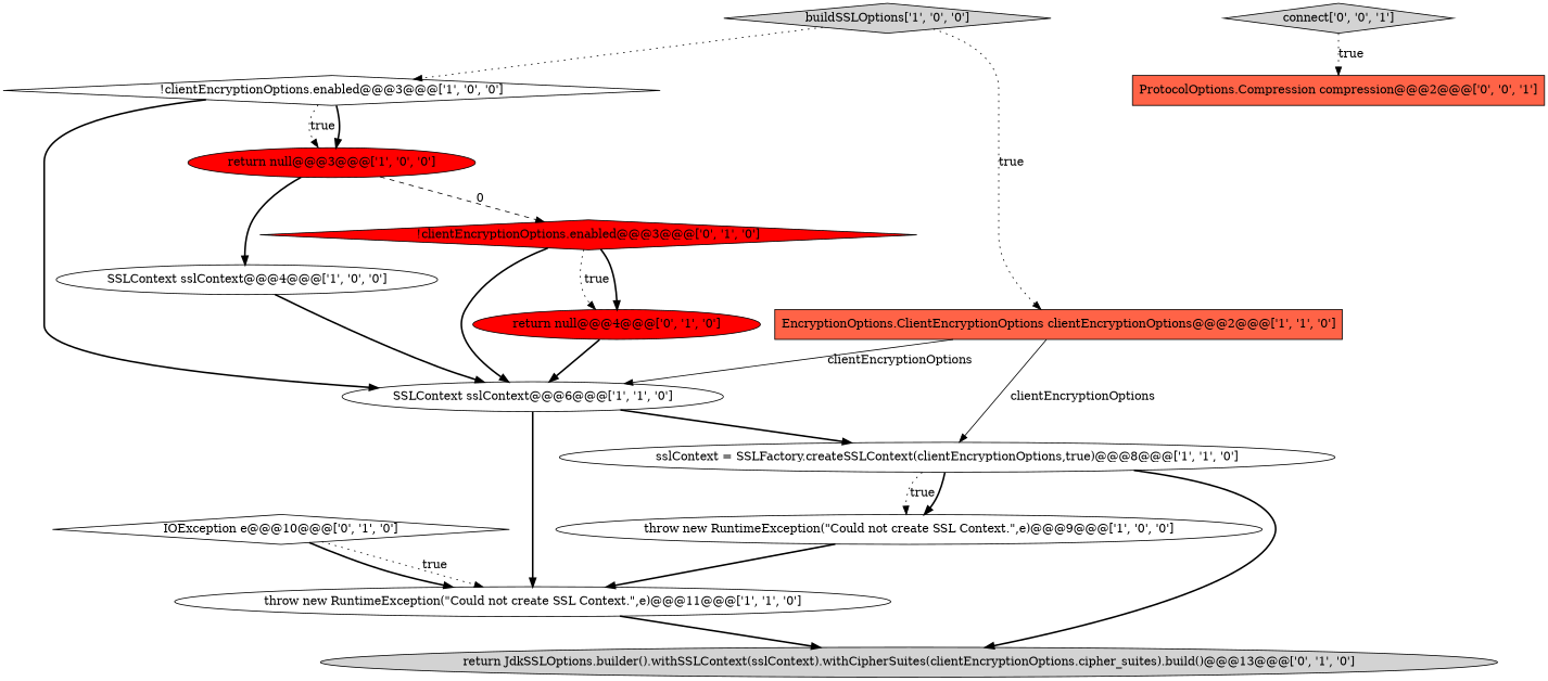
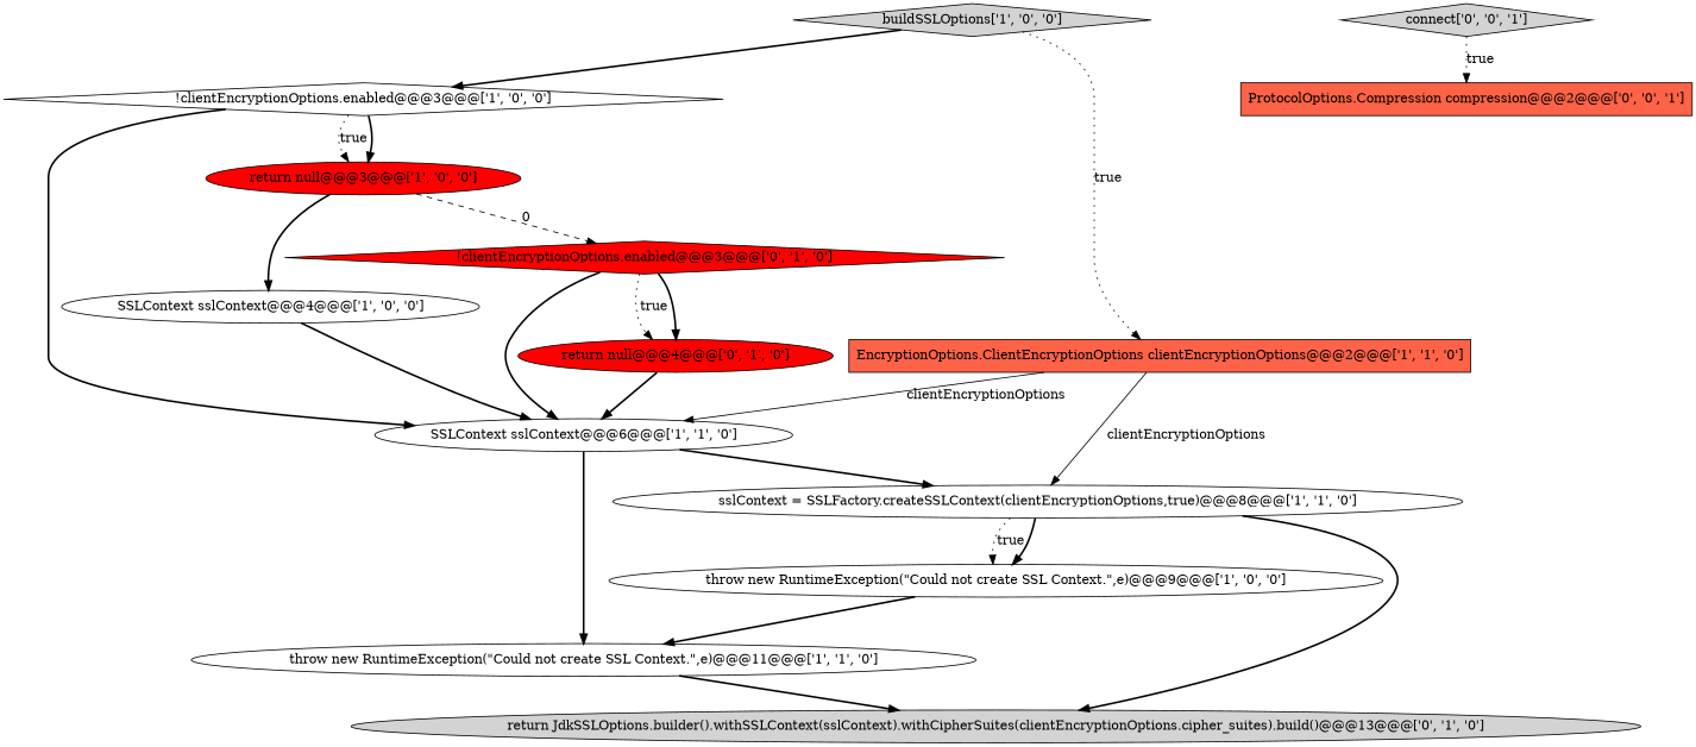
  digraph {
    node [fillcolor=white shape=ellipse style=filled]
    edge [style=bold]
    n1 [label="!clientEncryptionOptions.enabled@@@3@@@['1', '0', '0']" shape=diamond]
    n2 [fillcolor=red label="return null@@@3@@@['1', '0', '0']"]
    n3 [label="SSLContext sslContext@@@6@@@['1', '1', '0']"]
    n4 [label="SSLContext sslContext@@@4@@@['1', '0', '0']"]
    n5 [fillcolor=red label="!clientEncryptionOptions.enabled@@@3@@@['0', '1', '0']" shape=diamond]
    n6 [label="sslContext = SSLFactory.createSSLContext(clientEncryptionOptions,true)@@@8@@@['1', '1', '0']"]
    n7 [fillcolor=lightgray label="return JdkSSLOptions.builder().withSSLContext(sslContext).withCipherSuites(clientEncryptionOptions.cipher_suites).build()@@@13@@@['0', '1', '0']"]
    n8 [label="throw new RuntimeException(\"Could not create SSL Context.\",e)@@@9@@@['1', '0', '0']"]
    n9 [label="throw new RuntimeException(\"Could not create SSL Context.\",e)@@@11@@@['1', '1', '0']"]
    n10 [fillcolor=tomato label="EncryptionOptions.ClientEncryptionOptions clientEncryptionOptions@@@2@@@['1', '1', '0']" shape=box]
    n11 [fillcolor=lightgray label="buildSSLOptions['1', '0', '0']" shape=diamond]
    n12 [fillcolor=red label="return null@@@4@@@['0', '1', '0']"]
    n13 [fillcolor=lightgray label="connect['0', '0', '1']" shape=diamond]
    n14 [fillcolor=tomato label="ProtocolOptions.Compression compression@@@2@@@['0', '0', '1']" shape=box]
-   n15 [label="IOException e@@@10@@@['0', '1', '0']" shape=diamond]
    n1 -> n2
    n1 -> n2 [label=true style=dotted]
    n1 -> n3
    n2 -> n4
    n2 -> n5 [label=0 style=dashed]
    n3 -> n6
    n3 -> n9
    n4 -> n3
    n5 -> n3
    n5 -> n12 [label=true style=dotted]
    n5 -> n12
    n6 -> n7
    n6 -> n8 [label=true style=dotted]
    n6 -> n8
    n8 -> n9
    n9 -> n7
    n10 -> n3 [label=clientEncryptionOptions style=solid]
    n10 -> n6 [label=clientEncryptionOptions style=solid]
-   n11 -> n1 [style=dotted]
+   n11 -> n1
    n11 -> n10 [label=true style=dotted]
    n12 -> n3
    n13 -> n14 [label=true style=dotted]
-   n15 -> n9 [label=true style=dotted]
-   n15 -> n9
  }
